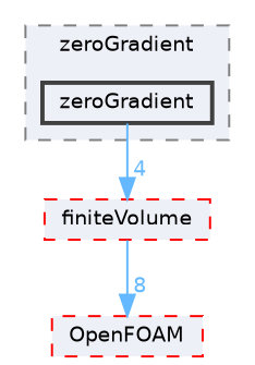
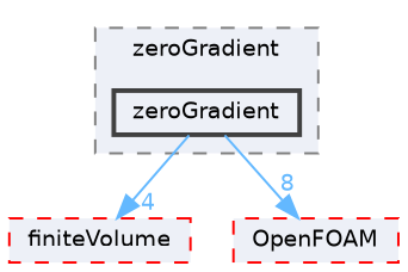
  digraph {
    compound=true
    node [color=red fillcolor="#edf0f7" fontname=Helvetica fontsize=10 shape=box style="filled,dashed"]
    edge [color=steelblue1 fontcolor=steelblue1 fontname=Helvetica fontsize=10 labeldistance=1.5 labelfontname=Helvetica labelfontsize=10]
    n1 [color=grey25 height=0.2 label=zeroGradient style="filled,bold" width=0.4]
    n2 [height=0.2 label=finiteVolume width=0.4]
    n3 [height=0.2 label=OpenFOAM width=0.4]
    subgraph cluster_1 {
      bgcolor="#edf0f7"
      fontname=Helvetica
      fontsize=10
      label=zeroGradient
      pencolor=grey50
      style="filled,dashed"
      n1
    }
    n1 -> n2 [headlabel=4]
-   n2 -> n3 [headlabel=8]
+   n1 -> n3 [headlabel=8]
  }
